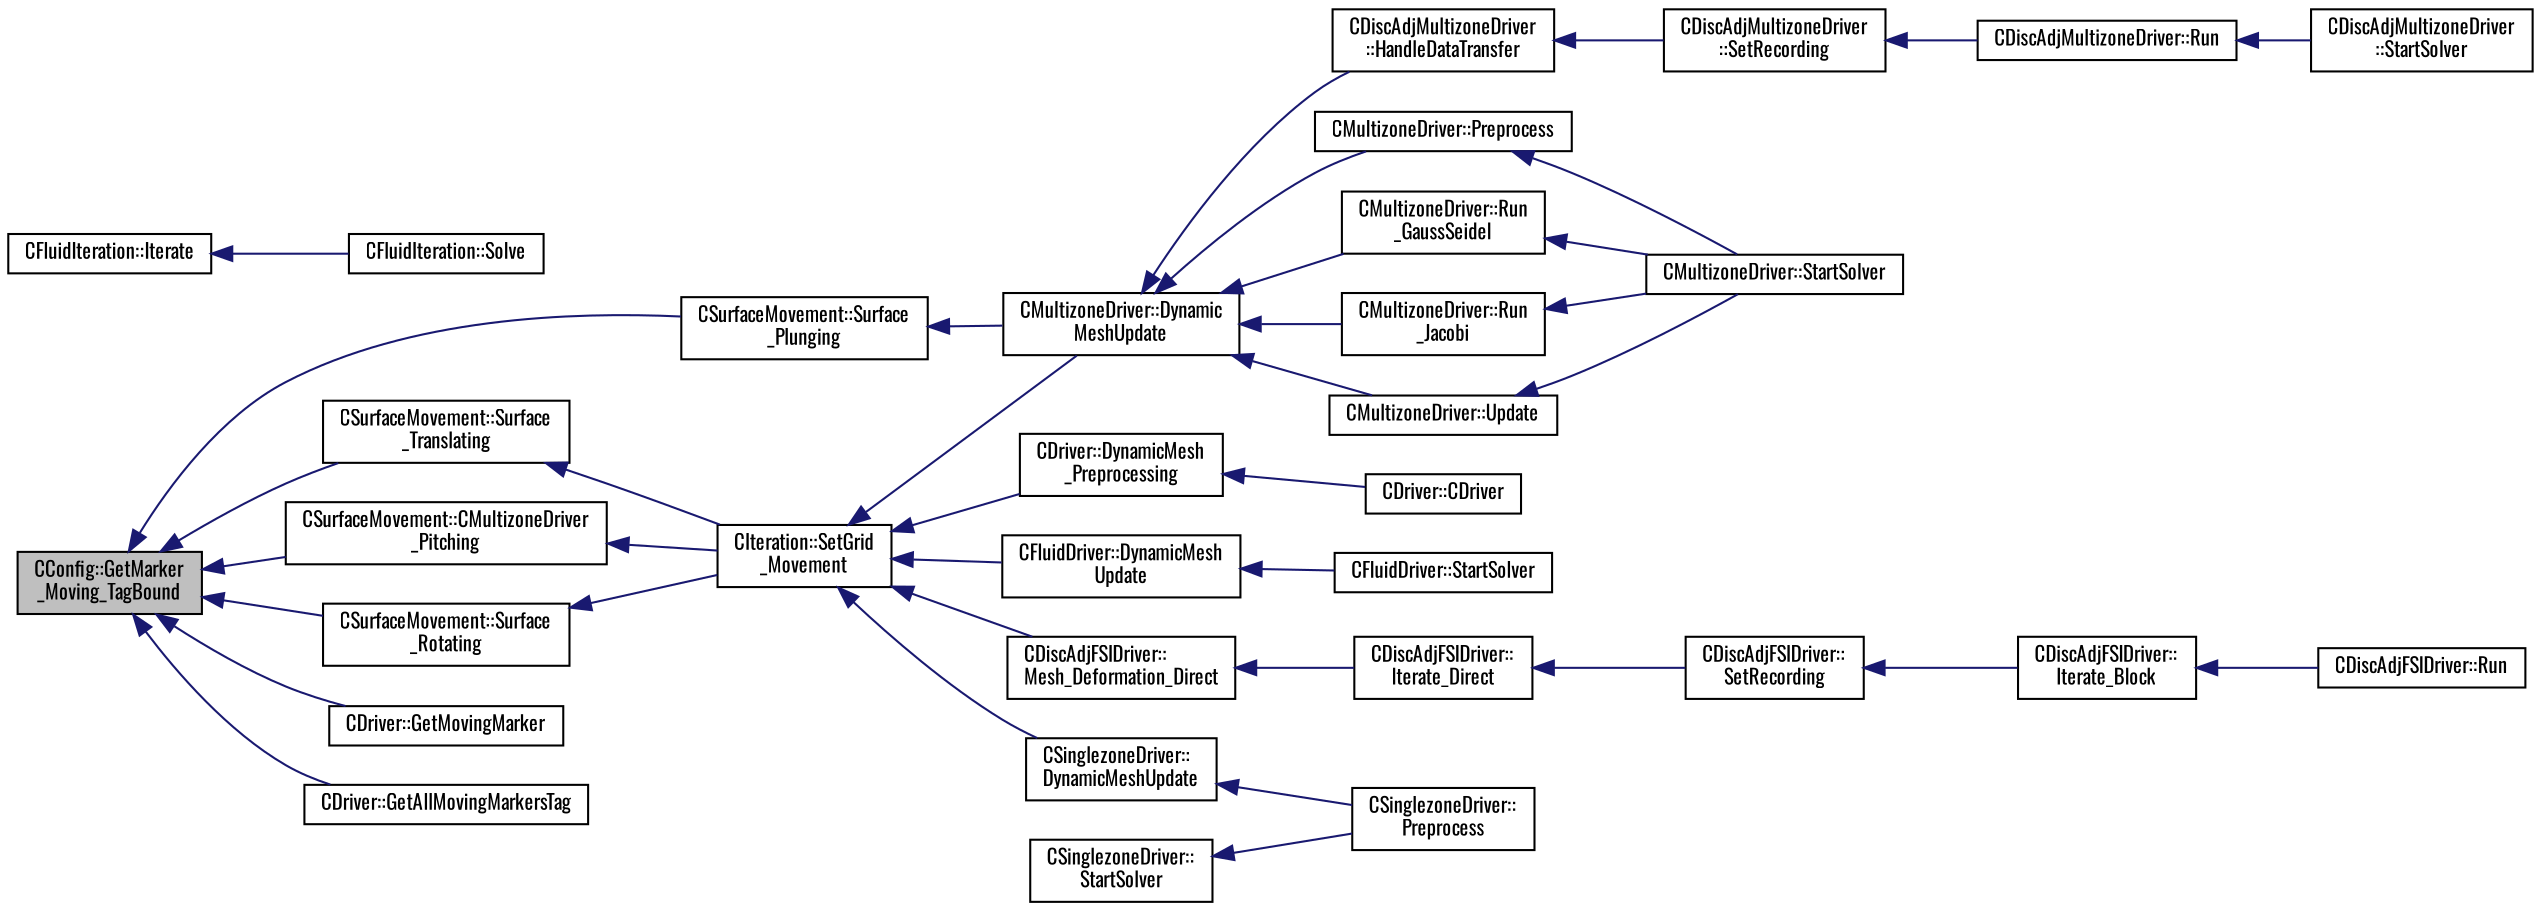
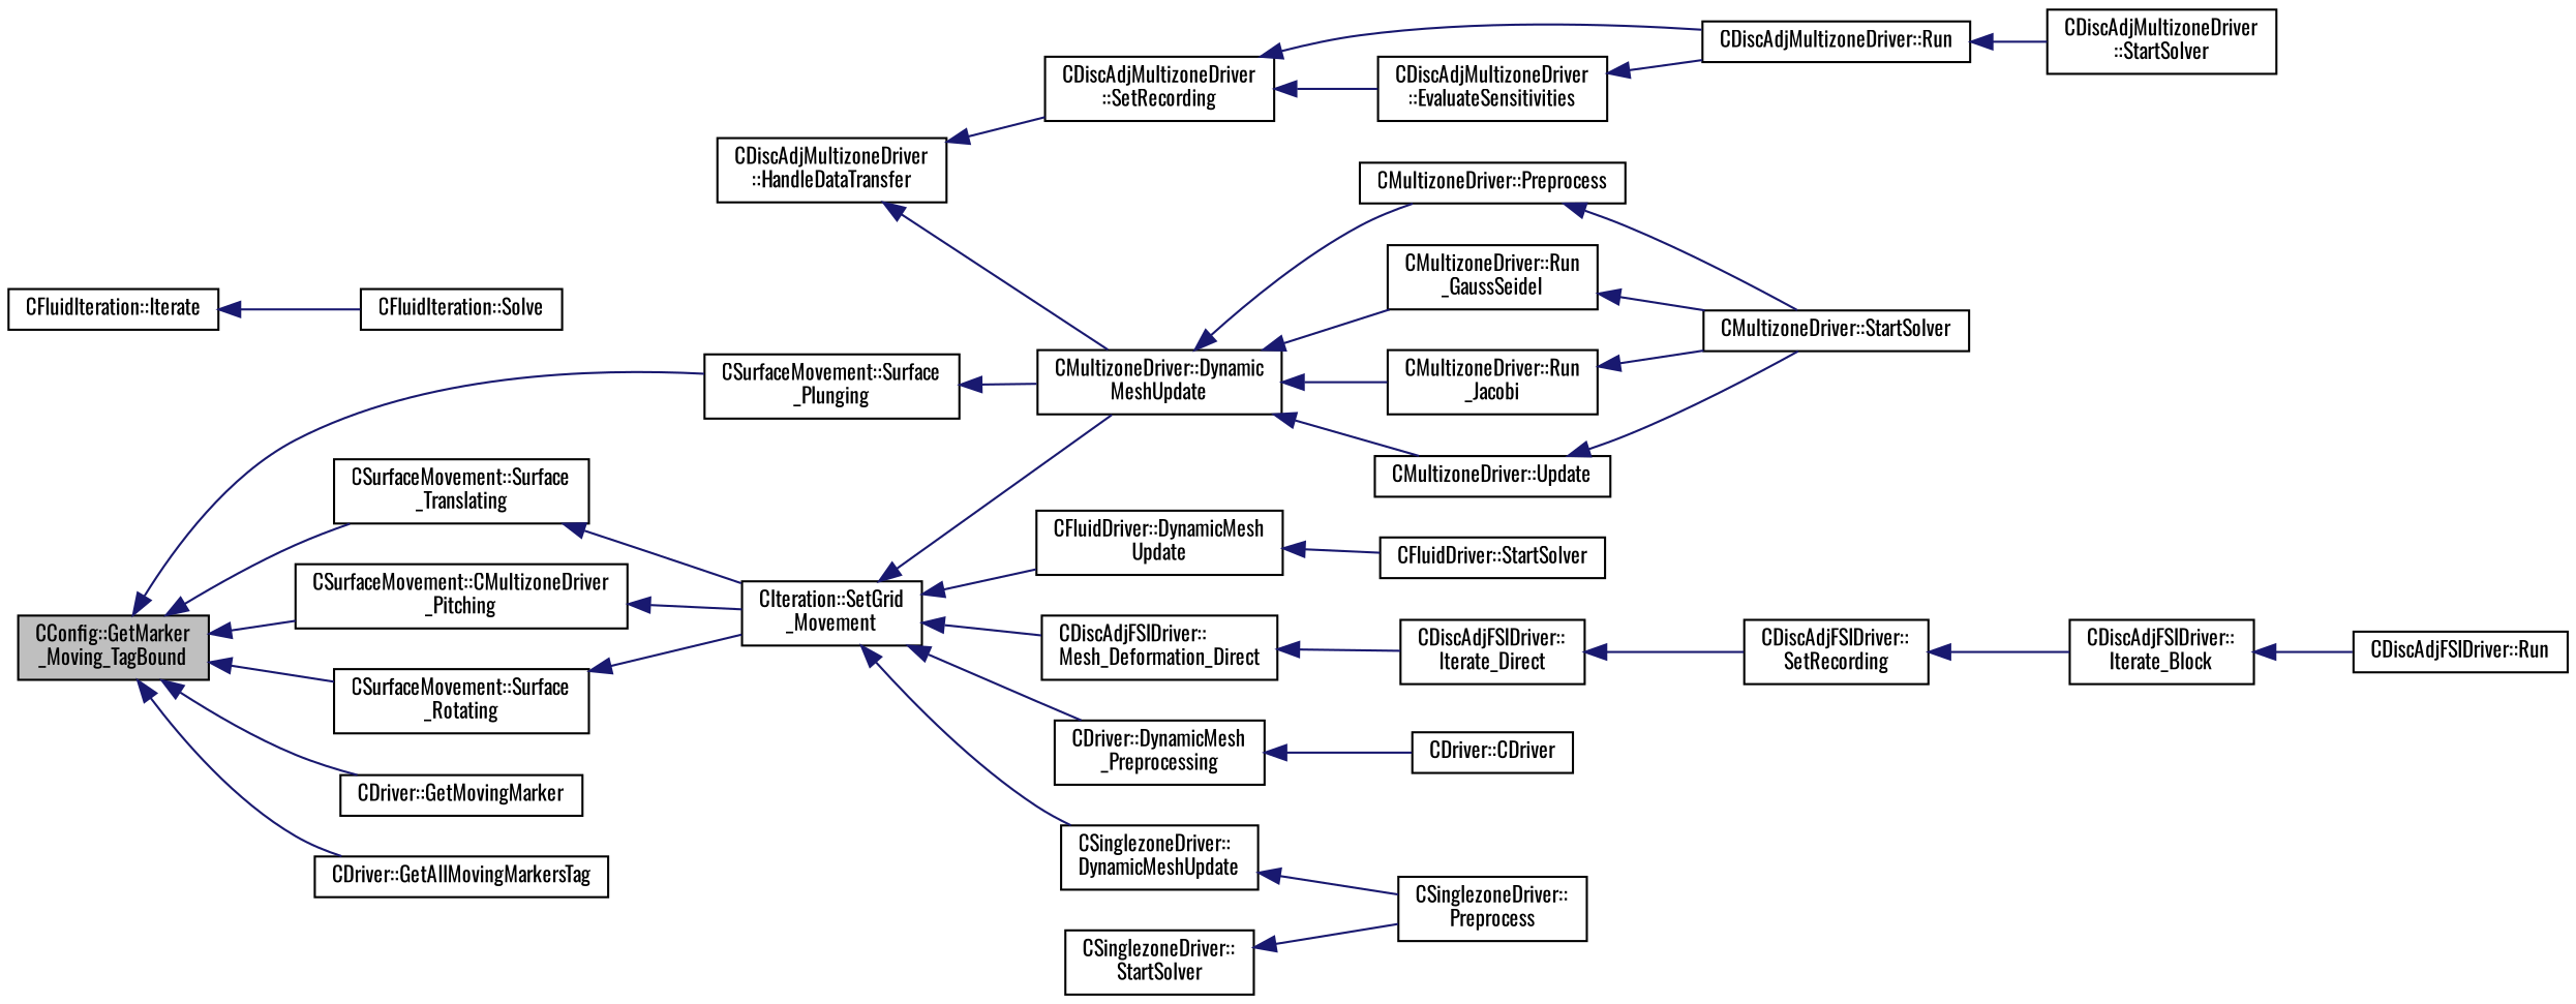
  digraph {
    fontname=Oswald
    rankdir=LR
    node [color=black fillcolor=white fontname=Oswald fontsize=10 shape=record style=filled]
    edge [color=midnightblue dir=back fontname=Oswald fontsize=10 labelfontname=Helvetica labelfontsize=10 style=solid]
    n1 [fillcolor=grey75 fontcolor=black height=0.2 label="CConfig::GetMarker\l_Moving_TagBound" width=0.4]
    n2 [height=0.2 label="CSurfaceMovement::Surface\l_Translating" width=0.4]
    n3 [height=0.2 label="CSurfaceMovement::Surface\l_Plunging" width=0.4]
    n4 [height=0.2 label="CSurfaceMovement::CMultizoneDriver\l_Pitching" width=0.4]
    n5 [height=0.2 label="CSurfaceMovement::Surface\l_Rotating" width=0.4]
    n6 [height=0.2 label="CDriver::GetMovingMarker" width=0.4]
    n7 [height=0.2 label="CDriver::GetAllMovingMarkersTag" width=0.4]
    n8 [height=0.2 label="CIteration::SetGrid\l_Movement" width=0.4]
    n9 [height=0.2 label="CMultizoneDriver::Dynamic\lMeshUpdate" width=0.4]
    n10 [height=0.2 label="CDriver::DynamicMesh\l_Preprocessing" width=0.4]
    n11 [height=0.2 label="CFluidDriver::DynamicMesh\lUpdate" width=0.4]
    n12 [height=0.2 label="CDiscAdjFSIDriver::\lMesh_Deformation_Direct" width=0.4]
    n13 [height=0.2 label="CSinglezoneDriver::\lDynamicMeshUpdate" width=0.4]
    n14 [height=0.2 label="CDriver::CDriver" width=0.4]
    n15 [height=0.2 label="CFluidDriver::StartSolver" width=0.4]
    n16 [height=0.2 label="CDiscAdjFSIDriver::\lIterate_Direct" width=0.4]
    n17 [height=0.2 label="CDiscAdjMultizoneDriver\l::HandleDataTransfer" width=0.4]
    n18 [height=0.2 label="CMultizoneDriver::Preprocess" width=0.4]
    n19 [height=0.2 label="CMultizoneDriver::Run\l_GaussSeidel" width=0.4]
    n20 [height=0.2 label="CMultizoneDriver::Run\l_Jacobi" width=0.4]
    n21 [height=0.2 label="CMultizoneDriver::Update" width=0.4]
    n22 [height=0.2 label="CSinglezoneDriver::\lPreprocess" width=0.4]
    n23 [height=0.2 label="CFluidIteration::Iterate" width=0.4]
    n24 [height=0.2 label="CFluidIteration::Solve" width=0.4]
    n25 [height=0.2 label="CDiscAdjFSIDriver::\lSetRecording" width=0.4]
    n26 [height=0.2 label="CDiscAdjFSIDriver::\lIterate_Block" width=0.4]
    n27 [height=0.2 label="CDiscAdjFSIDriver::Run" width=0.4]
    n28 [height=0.2 label="CDiscAdjMultizoneDriver\l::SetRecording" width=0.4]
    n29 [height=0.2 label="CMultizoneDriver::StartSolver" width=0.4]
    n30 [height=0.2 label="CDiscAdjMultizoneDriver::Run" width=0.4]
+   n31 [height=0.2 label="CDiscAdjMultizoneDriver\l::EvaluateSensitivities" width=0.4]
    n32 [height=0.2 label="CDiscAdjMultizoneDriver\l::StartSolver" width=0.4]
    n33 [height=0.2 label="CSinglezoneDriver::\lStartSolver" width=0.4]
    n1 -> n2
    n1 -> n3
    n1 -> n4
    n1 -> n5
    n1 -> n6
    n1 -> n7
    n2 -> n8
    n3 -> n9
    n4 -> n8
    n5 -> n8
    n8 -> n9
    n8 -> n10
    n8 -> n11
    n8 -> n12
    n8 -> n13
-   n9 -> n17
+   n17 -> n9
    n9 -> n18
    n9 -> n19
    n9 -> n20
    n9 -> n21
    n10 -> n14
    n11 -> n15
    n12 -> n16
    n13 -> n22
    n16 -> n25
    n17 -> n28
    n18 -> n29
    n19 -> n29
    n20 -> n29
    n21 -> n29
    n23 -> n24
    n25 -> n26
    n26 -> n27
    n28 -> n30
+   n28 -> n31
    n30 -> n32
+   n31 -> n30
    n33 -> n22
  }
